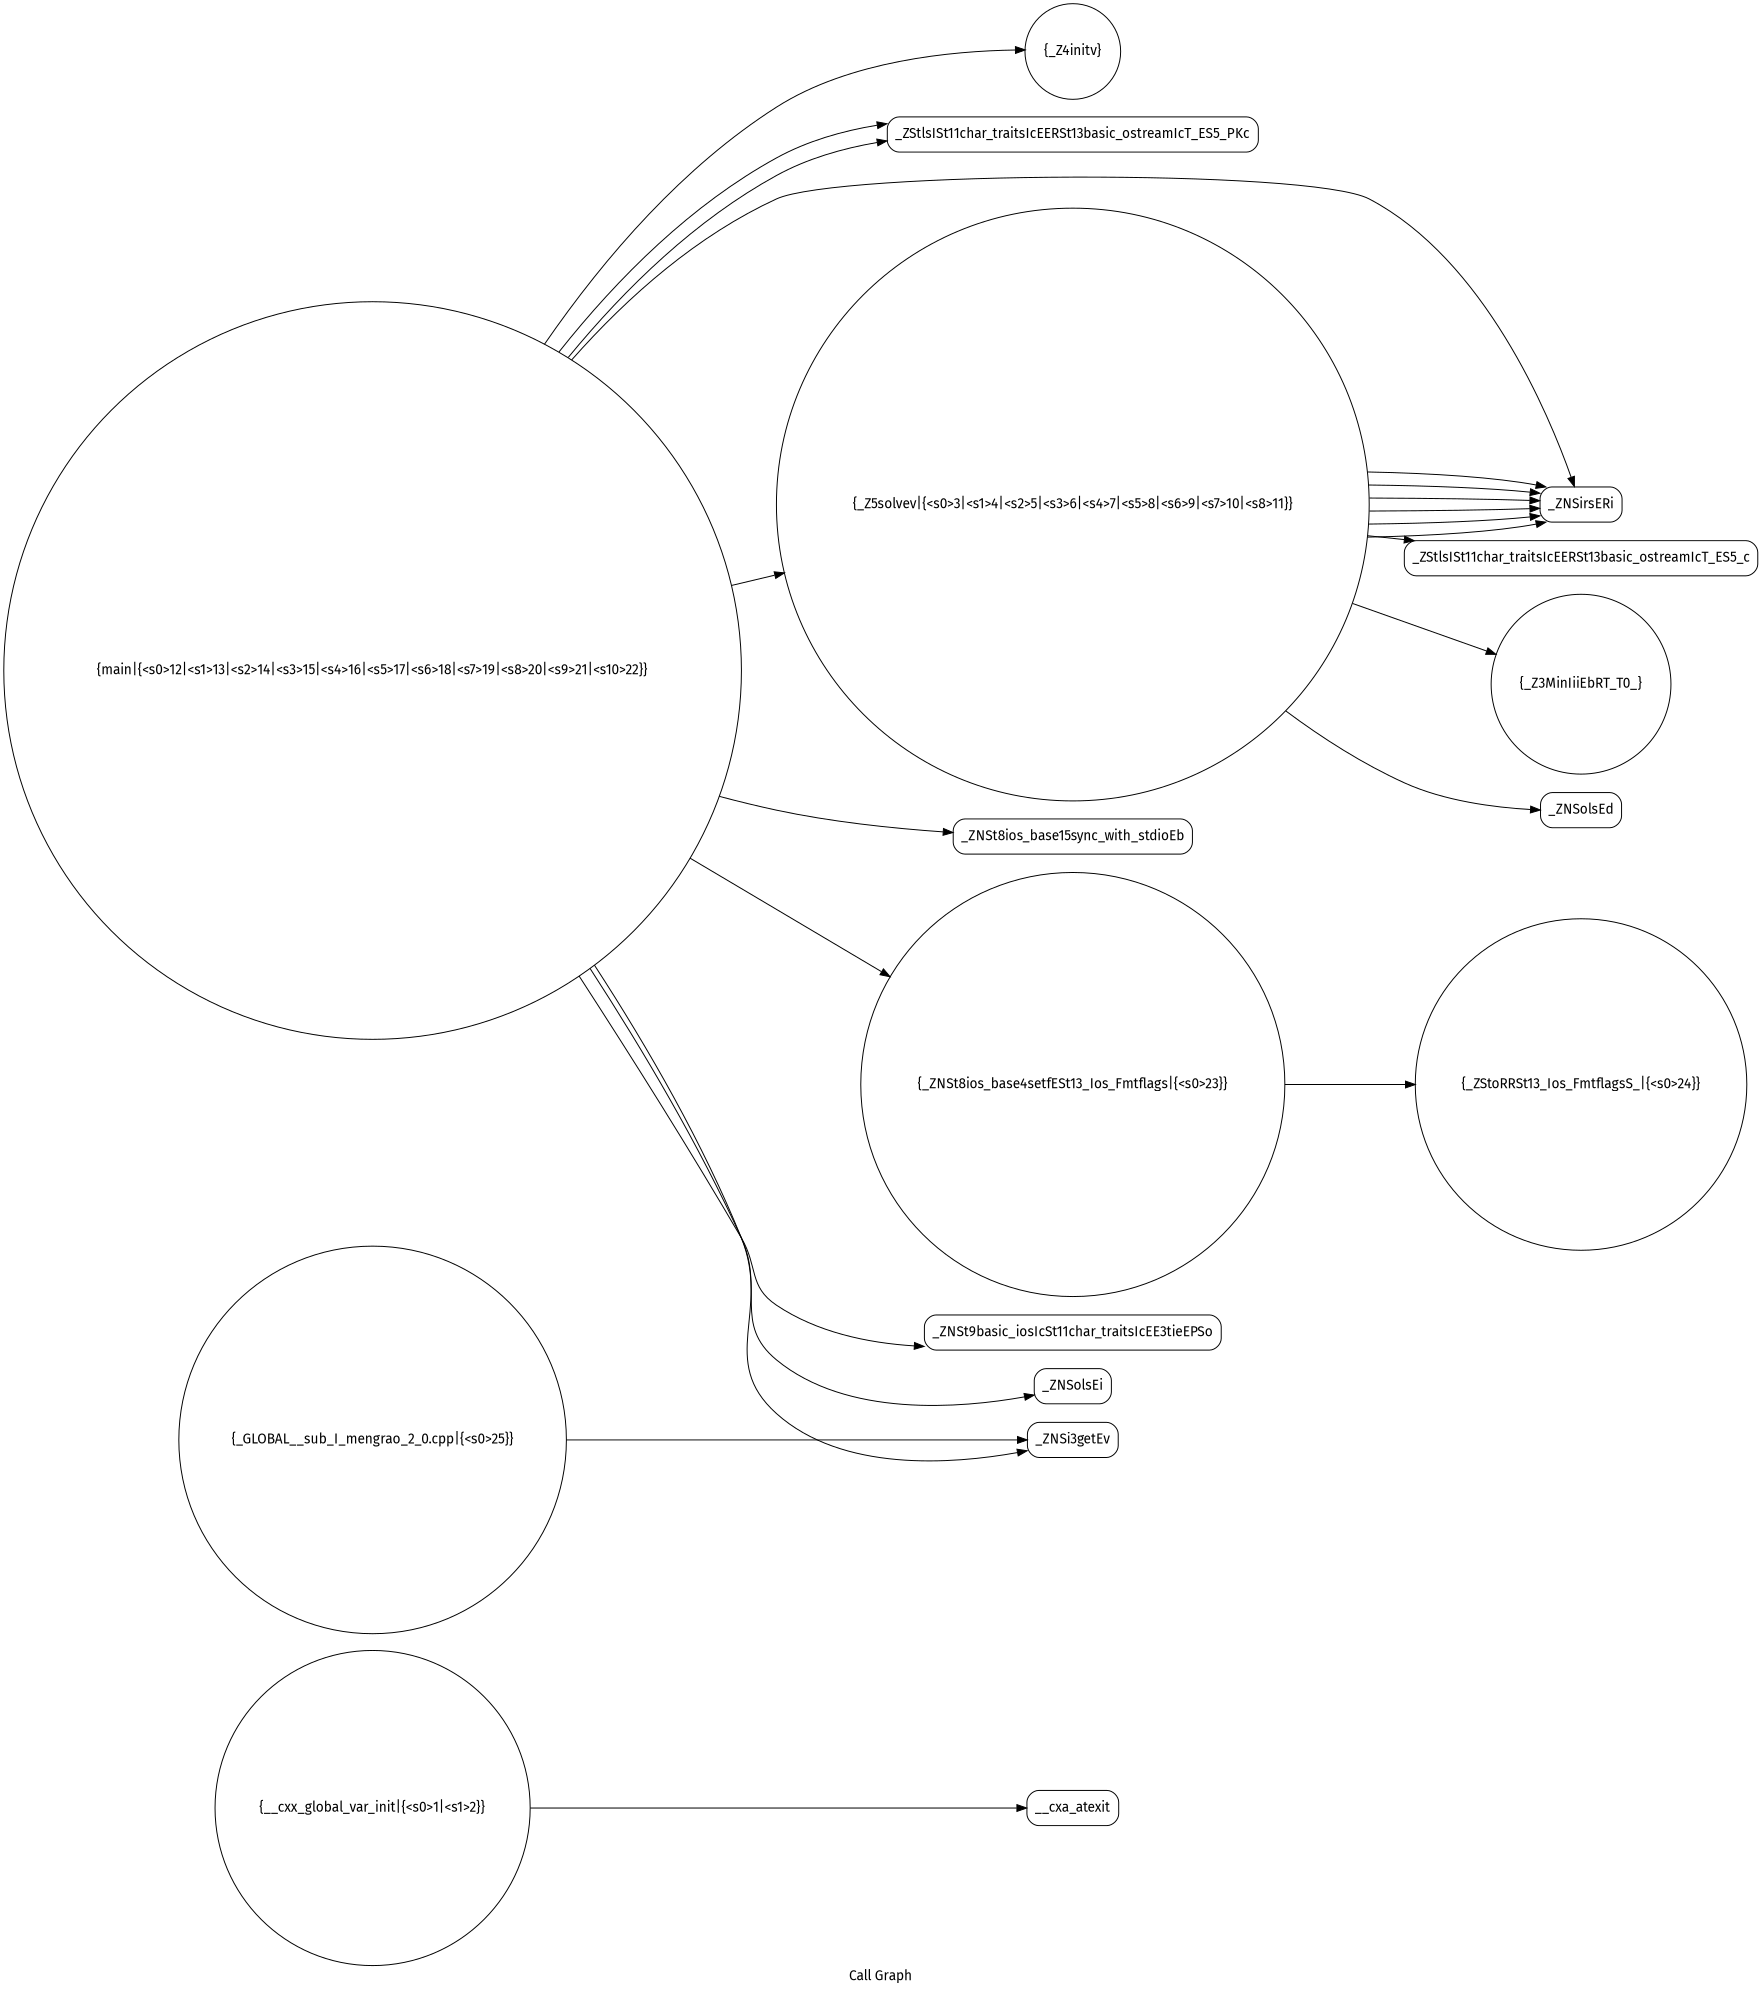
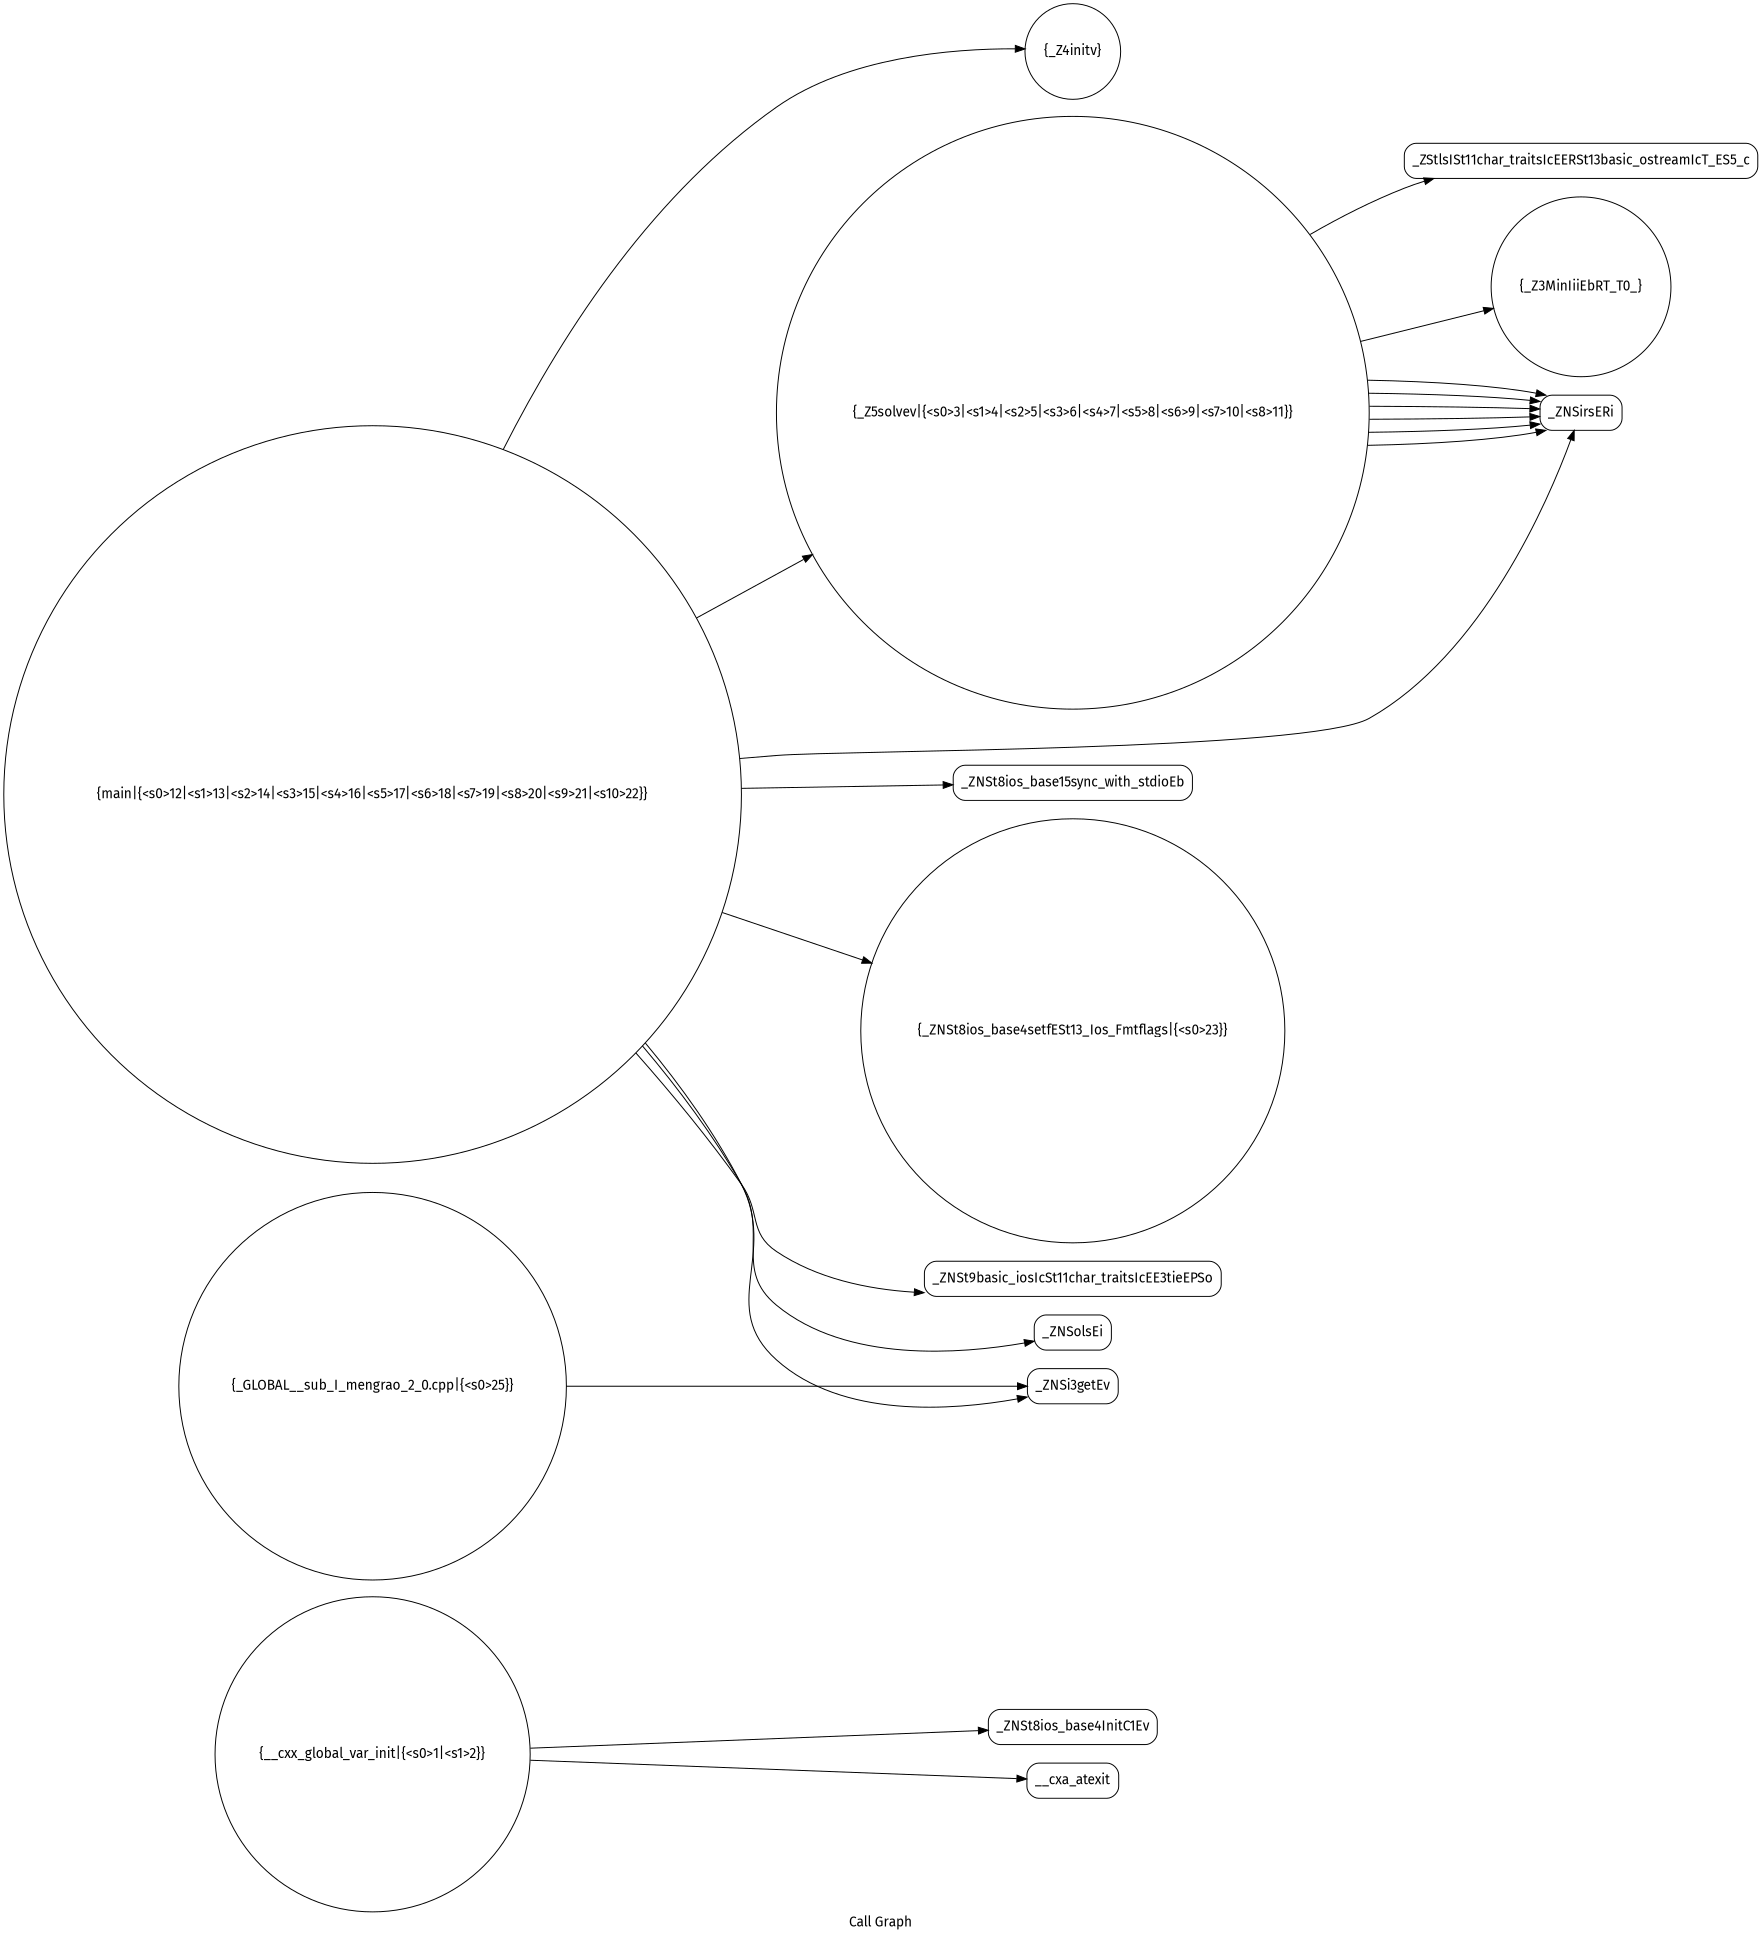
  digraph {
    fontname="Fira Sans"
    label="Call Graph"
    rankdir=LR
    node [fontname="Fira Sans" shape=Mrecord]
    edge [color=black fontname="Fira Sans" tailport=s0]
    n1 [label="{__cxx_global_var_init|{<s0>1|<s1>2}}" shape=circle]
+   n2 [label="{_ZNSt8ios_base4InitC1Ev}"]
    n3 [label="{__cxa_atexit}"]
    n4 [label="{_ZStlsISt11char_traitsIcEERSt13basic_ostreamIcT_ES5_c}"]
    n5 [label="{_Z4initv}" shape=circle]
-   n6 [label="{_ZStlsISt11char_traitsIcEERSt13basic_ostreamIcT_ES5_PKc}"]
    n7 [label="{_Z5solvev|{<s0>3|<s1>4|<s2>5|<s3>6|<s4>7|<s5>8|<s6>9|<s7>10|<s8>11}}" shape=circle]
    n8 [label="{_ZNSirsERi}"]
    n9 [label="{_Z3MinIiiEbRT_T0_}" shape=circle]
-   n10 [label="{_ZNSolsEd}"]
    n11 [label="{_ZNSt8ios_base15sync_with_stdioEb}"]
-   n12 [label="{_ZStoRRSt13_Ios_FmtflagsS_|{<s0>24}}" shape=circle]
    n13 [label="{_ZNSt8ios_base4setfESt13_Ios_Fmtflags|{<s0>23}}" shape=circle]
    n14 [label="{_GLOBAL__sub_I_mengrao_2_0.cpp|{<s0>25}}" shape=circle]
    n15 [label="{_ZNSi3getEv}"]
    n16 [label="{main|{<s0>12|<s1>13|<s2>14|<s3>15|<s4>16|<s5>17|<s6>18|<s7>19|<s8>20|<s9>21|<s10>22}}" shape=circle]
    n17 [label="{_ZNSt9basic_iosIcSt11char_traitsIcEE3tieEPSo}"]
    n18 [label="{_ZNSolsEi}"]
+   n1 -> n2
    n1 -> n3 [tailport=s1]
    n7 -> n4 [tailport=s8]
    n7 -> n8
    n7 -> n8 [tailport=s1]
    n7 -> n8 [tailport=s2]
    n7 -> n8 [tailport=s3]
    n7 -> n8 [tailport=s4]
    n7 -> n8 [tailport=s5]
    n7 -> n9 [tailport=s6]
-   n7 -> n10 [tailport=s7]
-   n13 -> n12
    n14 -> n15
    n16 -> n5 [tailport=s4]
-   n16 -> n6 [tailport=s7]
-   n16 -> n6 [tailport=s9]
    n16 -> n7 [tailport=s10]
    n16 -> n8 [tailport=s5]
    n16 -> n11
    n16 -> n13 [tailport=s2]
    n16 -> n15 [tailport=s6]
    n16 -> n17 [tailport=s1]
    n16 -> n18 [tailport=s8]
  }
